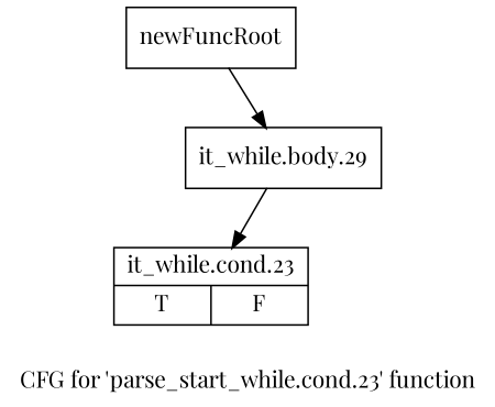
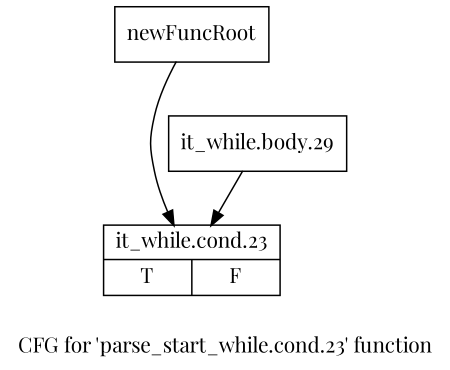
  digraph {
    fontname="Playfair Display"
    label="CFG for 'parse_start_while.cond.23' function"
    node [fontname="Playfair Display" shape=record]
    edge [fontname="Playfair Display"]
    n1 [label="{newFuncRoot}"]
    n2 [label="{it_while.cond.23|{<s0>T|<s1>F}}"]
    n3 [label="{it_while.body.29}"]
-   n1 -> n3
+   n1 -> n2
    n3 -> n2
  }
